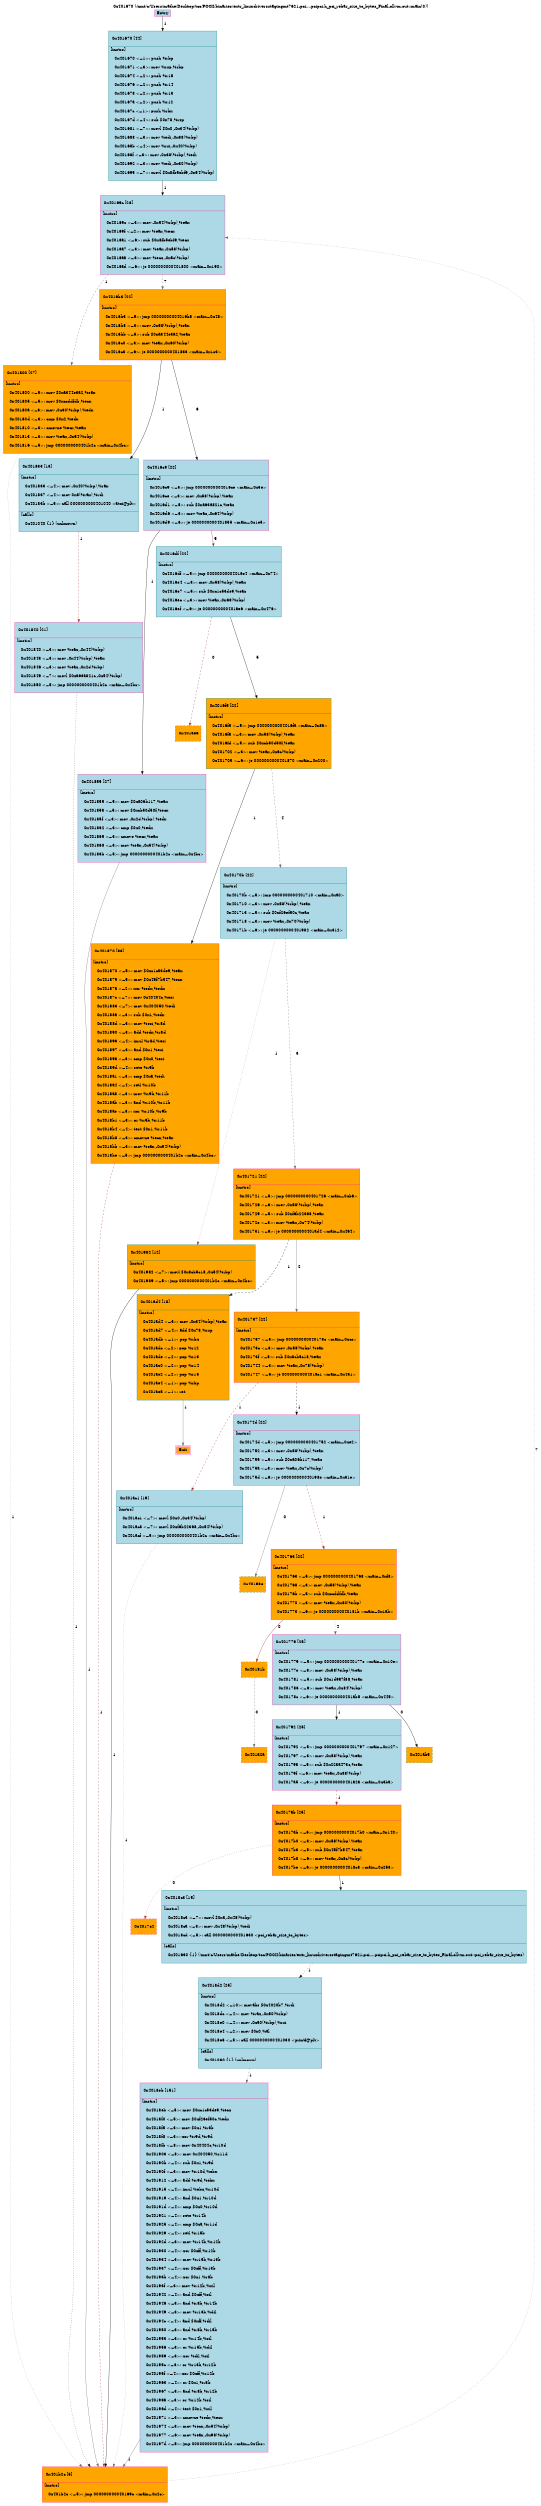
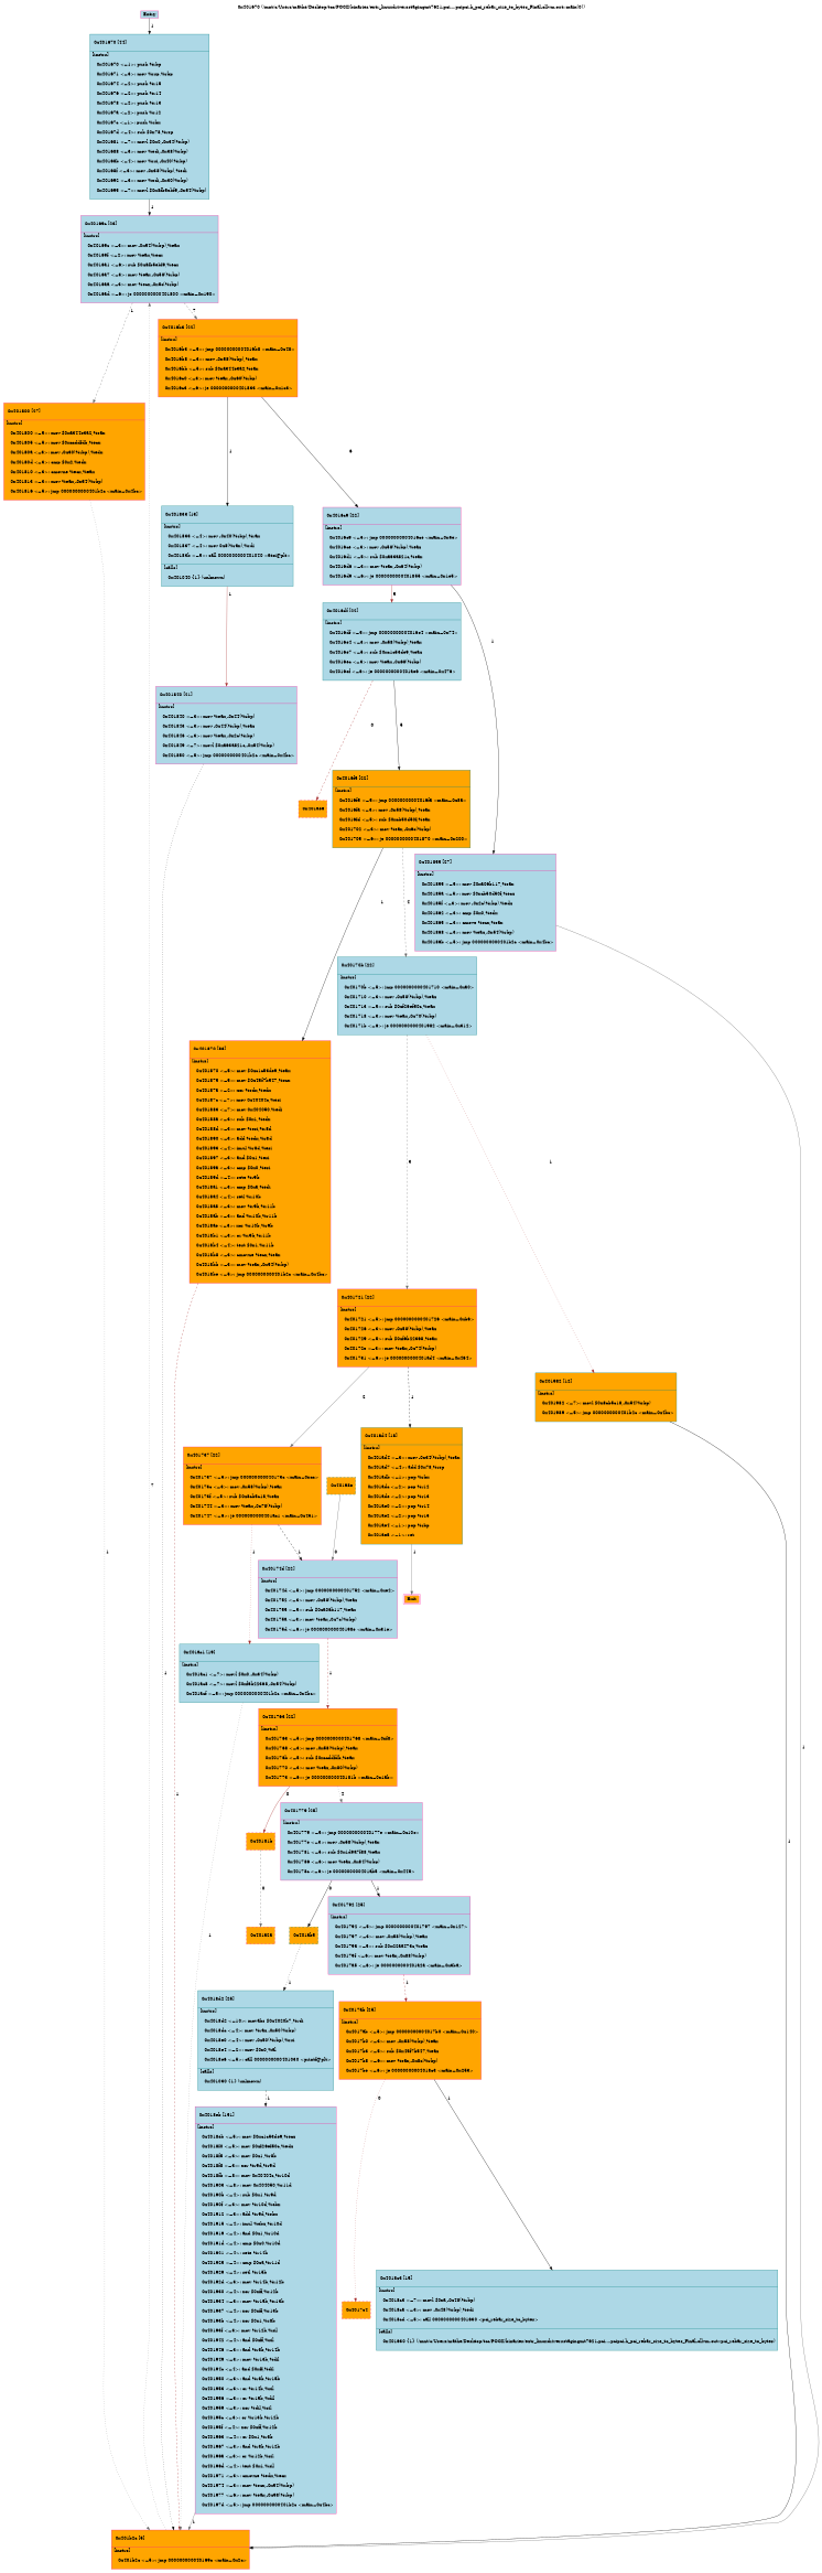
  digraph {
    label="0x401670 (/mnt/c/Users/mathe/Desktop/tcc/POCII/binaries/extr_linuxdriversstagingmt7621-pci....pcipci.h_pci_rebar_size_to_bytes_Final-ollvm.out::main(0))"
    labelloc=t
    node [color=deeppink fillcolor=orange shape=record style=filled]
    edge [color=black style=solid]
    Entry [fillcolor=lightblue height=0.3 shape=box width=0.3]
    n2 [color=teal fillcolor=lightblue label="{\n     0x401670 [44]\l\n     | [instrs]\l\n     &nbsp;&nbsp;0x401670 \<+1\>: push %rbp\l\n     &nbsp;&nbsp;0x401671 \<+3\>: mov %rsp,%rbp\l\n     &nbsp;&nbsp;0x401674 \<+2\>: push %r15\l\n     &nbsp;&nbsp;0x401676 \<+2\>: push %r14\l\n     &nbsp;&nbsp;0x401678 \<+2\>: push %r13\l\n     &nbsp;&nbsp;0x40167a \<+2\>: push %r12\l\n     &nbsp;&nbsp;0x40167c \<+1\>: push %rbx\l\n     &nbsp;&nbsp;0x40167d \<+4\>: sub $0x78,%rsp\l\n     &nbsp;&nbsp;0x401681 \<+7\>: movl $0x0,-0x34(%rbp)\l\n     &nbsp;&nbsp;0x401688 \<+3\>: mov %edi,-0x38(%rbp)\l\n     &nbsp;&nbsp;0x40168b \<+4\>: mov %rsi,-0x40(%rbp)\l\n     &nbsp;&nbsp;0x40168f \<+3\>: mov -0x38(%rbp),%edi\l\n     &nbsp;&nbsp;0x401692 \<+3\>: mov %edi,-0x30(%rbp)\l\n     &nbsp;&nbsp;0x401695 \<+7\>: movl $0x8fb5ebf9,-0x54(%rbp)\l\n  }"]
    n3 [fillcolor=lightblue label="{\n     0x40169c [23]\l\n     | [instrs]\l\n     &nbsp;&nbsp;0x40169c \<+3\>: mov -0x54(%rbp),%eax\l\n     &nbsp;&nbsp;0x40169f \<+2\>: mov %eax,%ecx\l\n     &nbsp;&nbsp;0x4016a1 \<+6\>: sub $0x8fb5ebf9,%ecx\l\n     &nbsp;&nbsp;0x4016a7 \<+3\>: mov %eax,-0x58(%rbp)\l\n     &nbsp;&nbsp;0x4016aa \<+3\>: mov %ecx,-0x5c(%rbp)\l\n     &nbsp;&nbsp;0x4016ad \<+6\>: je 0000000000401800 \<main+0x190\>\l\n  }"]
    n4 [label="{\n     0x401800 [27]\l\n     | [instrs]\l\n     &nbsp;&nbsp;0x401800 \<+5\>: mov $0xa344e3a2,%eax\l\n     &nbsp;&nbsp;0x401805 \<+5\>: mov $0xccddfdb,%ecx\l\n     &nbsp;&nbsp;0x40180a \<+3\>: mov -0x30(%rbp),%edx\l\n     &nbsp;&nbsp;0x40180d \<+3\>: cmp $0x2,%edx\l\n     &nbsp;&nbsp;0x401810 \<+3\>: cmovne %ecx,%eax\l\n     &nbsp;&nbsp;0x401813 \<+3\>: mov %eax,-0x54(%rbp)\l\n     &nbsp;&nbsp;0x401816 \<+5\>: jmp 0000000000401b2c \<main+0x4bc\>\l\n  }"]
    n5 [label="{\n     0x4016b3 [22]\l\n     | [instrs]\l\n     &nbsp;&nbsp;0x4016b3 \<+5\>: jmp 00000000004016b8 \<main+0x48\>\l\n     &nbsp;&nbsp;0x4016b8 \<+3\>: mov -0x58(%rbp),%eax\l\n     &nbsp;&nbsp;0x4016bb \<+5\>: sub $0xa344e3a2,%eax\l\n     &nbsp;&nbsp;0x4016c0 \<+3\>: mov %eax,-0x60(%rbp)\l\n     &nbsp;&nbsp;0x4016c3 \<+6\>: je 0000000000401833 \<main+0x1c3\>\l\n  }"]
    n6 [label="{\n     0x401b2c [5]\l\n     | [instrs]\l\n     &nbsp;&nbsp;0x401b2c \<+5\>: jmp 000000000040169c \<main+0x2c\>\l\n  }"]
    n7 [color=teal fillcolor=lightblue label="{\n     0x401833 [13]\l\n     | [instrs]\l\n     &nbsp;&nbsp;0x401833 \<+4\>: mov -0x40(%rbp),%rax\l\n     &nbsp;&nbsp;0x401837 \<+4\>: mov 0x8(%rax),%rdi\l\n     &nbsp;&nbsp;0x40183b \<+5\>: call 0000000000401040 \<atoi@plt\>\l\n     | [calls]\l\n     &nbsp;&nbsp;0x401040 \{1\} (unknown)\l\n  }"]
    n8 [fillcolor=lightblue label="{\n     0x4016c9 [22]\l\n     | [instrs]\l\n     &nbsp;&nbsp;0x4016c9 \<+5\>: jmp 00000000004016ce \<main+0x5e\>\l\n     &nbsp;&nbsp;0x4016ce \<+3\>: mov -0x58(%rbp),%eax\l\n     &nbsp;&nbsp;0x4016d1 \<+5\>: sub $0xa63a821c,%eax\l\n     &nbsp;&nbsp;0x4016d6 \<+3\>: mov %eax,-0x64(%rbp)\l\n     &nbsp;&nbsp;0x4016d9 \<+6\>: je 0000000000401855 \<main+0x1e5\>\l\n  }"]
    n9 [fillcolor=lightblue label="{\n     0x401840 [21]\l\n     | [instrs]\l\n     &nbsp;&nbsp;0x401840 \<+3\>: mov %eax,-0x44(%rbp)\l\n     &nbsp;&nbsp;0x401843 \<+3\>: mov -0x44(%rbp),%eax\l\n     &nbsp;&nbsp;0x401846 \<+3\>: mov %eax,-0x2c(%rbp)\l\n     &nbsp;&nbsp;0x401849 \<+7\>: movl $0xa63a821c,-0x54(%rbp)\l\n     &nbsp;&nbsp;0x401850 \<+5\>: jmp 0000000000401b2c \<main+0x4bc\>\l\n  }"]
    n10 [fillcolor=lightblue label="{\n     0x401855 [27]\l\n     | [instrs]\l\n     &nbsp;&nbsp;0x401855 \<+5\>: mov $0xa06b117,%eax\l\n     &nbsp;&nbsp;0x40185a \<+5\>: mov $0xcb50d50f,%ecx\l\n     &nbsp;&nbsp;0x40185f \<+3\>: mov -0x2c(%rbp),%edx\l\n     &nbsp;&nbsp;0x401862 \<+3\>: cmp $0x0,%edx\l\n     &nbsp;&nbsp;0x401865 \<+3\>: cmove %ecx,%eax\l\n     &nbsp;&nbsp;0x401868 \<+3\>: mov %eax,-0x54(%rbp)\l\n     &nbsp;&nbsp;0x40186b \<+5\>: jmp 0000000000401b2c \<main+0x4bc\>\l\n  }"]
    n11 [color=teal fillcolor=lightblue label="{\n     0x4016df [22]\l\n     | [instrs]\l\n     &nbsp;&nbsp;0x4016df \<+5\>: jmp 00000000004016e4 \<main+0x74\>\l\n     &nbsp;&nbsp;0x4016e4 \<+3\>: mov -0x58(%rbp),%eax\l\n     &nbsp;&nbsp;0x4016e7 \<+5\>: sub $0xc1c53de9,%eax\l\n     &nbsp;&nbsp;0x4016ec \<+3\>: mov %eax,-0x68(%rbp)\l\n     &nbsp;&nbsp;0x4016ef \<+6\>: je 0000000000401ae6 \<main+0x476\>\l\n  }"]
    Exit [height=0.3 peripheries=2 shape=box width=0.3]
    n13 [label="{\n     0x401ae6\l\n  }" style="dashed,filled"]
    n14 [color=teal label="{\n     0x4016f5 [22]\l\n     | [instrs]\l\n     &nbsp;&nbsp;0x4016f5 \<+5\>: jmp 00000000004016fa \<main+0x8a\>\l\n     &nbsp;&nbsp;0x4016fa \<+3\>: mov -0x58(%rbp),%eax\l\n     &nbsp;&nbsp;0x4016fd \<+5\>: sub $0xcb50d50f,%eax\l\n     &nbsp;&nbsp;0x401702 \<+3\>: mov %eax,-0x6c(%rbp)\l\n     &nbsp;&nbsp;0x401705 \<+6\>: je 0000000000401870 \<main+0x200\>\l\n  }"]
    n15 [fillcolor=lightblue label="{\n     0x4018eb [151]\l\n     | [instrs]\l\n     &nbsp;&nbsp;0x4018eb \<+5\>: mov $0xc1c53de9,%ecx\l\n     &nbsp;&nbsp;0x4018f0 \<+5\>: mov $0xf26ef50c,%edx\l\n     &nbsp;&nbsp;0x4018f5 \<+3\>: mov $0x1,%r8b\l\n     &nbsp;&nbsp;0x4018f8 \<+3\>: xor %r9d,%r9d\l\n     &nbsp;&nbsp;0x4018fb \<+8\>: mov 0x40404c,%r10d\l\n     &nbsp;&nbsp;0x401903 \<+8\>: mov 0x404050,%r11d\l\n     &nbsp;&nbsp;0x40190b \<+4\>: sub $0x1,%r9d\l\n     &nbsp;&nbsp;0x40190f \<+3\>: mov %r10d,%ebx\l\n     &nbsp;&nbsp;0x401912 \<+3\>: add %r9d,%ebx\l\n     &nbsp;&nbsp;0x401915 \<+4\>: imul %ebx,%r10d\l\n     &nbsp;&nbsp;0x401919 \<+4\>: and $0x1,%r10d\l\n     &nbsp;&nbsp;0x40191d \<+4\>: cmp $0x0,%r10d\l\n     &nbsp;&nbsp;0x401921 \<+4\>: sete %r14b\l\n     &nbsp;&nbsp;0x401925 \<+4\>: cmp $0xa,%r11d\l\n     &nbsp;&nbsp;0x401929 \<+4\>: setl %r15b\l\n     &nbsp;&nbsp;0x40192d \<+3\>: mov %r14b,%r12b\l\n     &nbsp;&nbsp;0x401930 \<+4\>: xor $0xff,%r12b\l\n     &nbsp;&nbsp;0x401934 \<+3\>: mov %r15b,%r13b\l\n     &nbsp;&nbsp;0x401937 \<+4\>: xor $0xff,%r13b\l\n     &nbsp;&nbsp;0x40193b \<+4\>: xor $0x1,%r8b\l\n     &nbsp;&nbsp;0x40193f \<+3\>: mov %r12b,%sil\l\n     &nbsp;&nbsp;0x401942 \<+4\>: and $0xff,%sil\l\n     &nbsp;&nbsp;0x401946 \<+3\>: and %r8b,%r14b\l\n     &nbsp;&nbsp;0x401949 \<+3\>: mov %r13b,%dil\l\n     &nbsp;&nbsp;0x40194c \<+4\>: and $0xff,%dil\l\n     &nbsp;&nbsp;0x401950 \<+3\>: and %r8b,%r15b\l\n     &nbsp;&nbsp;0x401953 \<+3\>: or %r14b,%sil\l\n     &nbsp;&nbsp;0x401956 \<+3\>: or %r15b,%dil\l\n     &nbsp;&nbsp;0x401959 \<+3\>: xor %dil,%sil\l\n     &nbsp;&nbsp;0x40195c \<+3\>: or %r13b,%r12b\l\n     &nbsp;&nbsp;0x40195f \<+4\>: xor $0xff,%r12b\l\n     &nbsp;&nbsp;0x401963 \<+4\>: or $0x1,%r8b\l\n     &nbsp;&nbsp;0x401967 \<+3\>: and %r8b,%r12b\l\n     &nbsp;&nbsp;0x40196a \<+3\>: or %r12b,%sil\l\n     &nbsp;&nbsp;0x40196d \<+4\>: test $0x1,%sil\l\n     &nbsp;&nbsp;0x401971 \<+3\>: cmovne %edx,%ecx\l\n     &nbsp;&nbsp;0x401974 \<+3\>: mov %ecx,-0x54(%rbp)\l\n     &nbsp;&nbsp;0x401977 \<+6\>: mov %eax,-0x98(%rbp)\l\n     &nbsp;&nbsp;0x40197d \<+5\>: jmp 0000000000401b2c \<main+0x4bc\>\l\n  }"]
    n16 [label="{\n     0x401870 [83]\l\n     | [instrs]\l\n     &nbsp;&nbsp;0x401870 \<+5\>: mov $0xc1c53de9,%eax\l\n     &nbsp;&nbsp;0x401875 \<+5\>: mov $0x45f7b547,%ecx\l\n     &nbsp;&nbsp;0x40187a \<+2\>: xor %edx,%edx\l\n     &nbsp;&nbsp;0x40187c \<+7\>: mov 0x40404c,%esi\l\n     &nbsp;&nbsp;0x401883 \<+7\>: mov 0x404050,%edi\l\n     &nbsp;&nbsp;0x40188a \<+3\>: sub $0x1,%edx\l\n     &nbsp;&nbsp;0x40188d \<+3\>: mov %esi,%r8d\l\n     &nbsp;&nbsp;0x401890 \<+3\>: add %edx,%r8d\l\n     &nbsp;&nbsp;0x401893 \<+4\>: imul %r8d,%esi\l\n     &nbsp;&nbsp;0x401897 \<+3\>: and $0x1,%esi\l\n     &nbsp;&nbsp;0x40189a \<+3\>: cmp $0x0,%esi\l\n     &nbsp;&nbsp;0x40189d \<+4\>: sete %r9b\l\n     &nbsp;&nbsp;0x4018a1 \<+3\>: cmp $0xa,%edi\l\n     &nbsp;&nbsp;0x4018a4 \<+4\>: setl %r10b\l\n     &nbsp;&nbsp;0x4018a8 \<+3\>: mov %r9b,%r11b\l\n     &nbsp;&nbsp;0x4018ab \<+3\>: and %r10b,%r11b\l\n     &nbsp;&nbsp;0x4018ae \<+3\>: xor %r10b,%r9b\l\n     &nbsp;&nbsp;0x4018b1 \<+3\>: or %r9b,%r11b\l\n     &nbsp;&nbsp;0x4018b4 \<+4\>: test $0x1,%r11b\l\n     &nbsp;&nbsp;0x4018b8 \<+3\>: cmovne %ecx,%eax\l\n     &nbsp;&nbsp;0x4018bb \<+3\>: mov %eax,-0x54(%rbp)\l\n     &nbsp;&nbsp;0x4018be \<+5\>: jmp 0000000000401b2c \<main+0x4bc\>\l\n  }"]
    n17 [color=teal fillcolor=lightblue label="{\n     0x40170b [22]\l\n     | [instrs]\l\n     &nbsp;&nbsp;0x40170b \<+5\>: jmp 0000000000401710 \<main+0xa0\>\l\n     &nbsp;&nbsp;0x401710 \<+3\>: mov -0x58(%rbp),%eax\l\n     &nbsp;&nbsp;0x401713 \<+5\>: sub $0xf26ef50c,%eax\l\n     &nbsp;&nbsp;0x401718 \<+3\>: mov %eax,-0x70(%rbp)\l\n     &nbsp;&nbsp;0x40171b \<+6\>: je 0000000000401982 \<main+0x312\>\l\n  }"]
    n18 [color=teal fillcolor=lightblue label="{\n     0x4018d2 [25]\l\n     | [instrs]\l\n     &nbsp;&nbsp;0x4018d2 \<+10\>: movabs $0x4020b7,%rdi\l\n     &nbsp;&nbsp;0x4018dc \<+4\>: mov %rax,-0x50(%rbp)\l\n     &nbsp;&nbsp;0x4018e0 \<+4\>: mov -0x50(%rbp),%rsi\l\n     &nbsp;&nbsp;0x4018e4 \<+2\>: mov $0x0,%al\l\n     &nbsp;&nbsp;0x4018e6 \<+5\>: call 0000000000401030 \<printf@plt\>\l\n     | [calls]\l\n     &nbsp;&nbsp;0x401030 \{1\} (unknown)\l\n  }"]
    n19 [color=teal label="{\n     0x401982 [12]\l\n     | [instrs]\l\n     &nbsp;&nbsp;0x401982 \<+7\>: movl $0x8cb5c18,-0x54(%rbp)\l\n     &nbsp;&nbsp;0x401989 \<+5\>: jmp 0000000000401b2c \<main+0x4bc\>\l\n  }"]
    n20 [label="{\n     0x401721 [22]\l\n     | [instrs]\l\n     &nbsp;&nbsp;0x401721 \<+5\>: jmp 0000000000401726 \<main+0xb6\>\l\n     &nbsp;&nbsp;0x401726 \<+3\>: mov -0x58(%rbp),%eax\l\n     &nbsp;&nbsp;0x401729 \<+5\>: sub $0xf6b22368,%eax\l\n     &nbsp;&nbsp;0x40172e \<+3\>: mov %eax,-0x74(%rbp)\l\n     &nbsp;&nbsp;0x401731 \<+6\>: je 0000000000401ad4 \<main+0x464\>\l\n  }"]
    n21 [label="{\n     0x4017c4\l\n  }" style="dashed,filled"]
    n22 [color=teal label="{\n     0x401ad4 [18]\l\n     | [instrs]\l\n     &nbsp;&nbsp;0x401ad4 \<+3\>: mov -0x34(%rbp),%eax\l\n     &nbsp;&nbsp;0x401ad7 \<+4\>: add $0x78,%rsp\l\n     &nbsp;&nbsp;0x401adb \<+1\>: pop %rbx\l\n     &nbsp;&nbsp;0x401adc \<+2\>: pop %r12\l\n     &nbsp;&nbsp;0x401ade \<+2\>: pop %r13\l\n     &nbsp;&nbsp;0x401ae0 \<+2\>: pop %r14\l\n     &nbsp;&nbsp;0x401ae2 \<+2\>: pop %r15\l\n     &nbsp;&nbsp;0x401ae4 \<+1\>: pop %rbp\l\n     &nbsp;&nbsp;0x401ae5 \<+1\>: ret\l\n  }"]
    n23 [label="{\n     0x401737 [22]\l\n     | [instrs]\l\n     &nbsp;&nbsp;0x401737 \<+5\>: jmp 000000000040173c \<main+0xcc\>\l\n     &nbsp;&nbsp;0x40173c \<+3\>: mov -0x58(%rbp),%eax\l\n     &nbsp;&nbsp;0x40173f \<+5\>: sub $0x8cb5c18,%eax\l\n     &nbsp;&nbsp;0x401744 \<+3\>: mov %eax,-0x78(%rbp)\l\n     &nbsp;&nbsp;0x401747 \<+6\>: je 0000000000401ac1 \<main+0x451\>\l\n  }"]
    n24 [color=teal fillcolor=lightblue label="{\n     0x4018c3 [15]\l\n     | [instrs]\l\n     &nbsp;&nbsp;0x4018c3 \<+7\>: movl $0xa,-0x48(%rbp)\l\n     &nbsp;&nbsp;0x4018ca \<+3\>: mov -0x48(%rbp),%edi\l\n     &nbsp;&nbsp;0x4018cd \<+5\>: call 0000000000401630 \<pci_rebar_size_to_bytes\>\l\n     | [calls]\l\n     &nbsp;&nbsp;0x401630 \{1\} (/mnt/c/Users/mathe/Desktop/tcc/POCII/binaries/extr_linuxdriversstagingmt7621-pci....pcipci.h_pci_rebar_size_to_bytes_Final-ollvm.out::pci_rebar_size_to_bytes)\l\n  }"]
    n25 [color=teal fillcolor=lightblue label="{\n     0x401ac1 [19]\l\n     | [instrs]\l\n     &nbsp;&nbsp;0x401ac1 \<+7\>: movl $0x0,-0x34(%rbp)\l\n     &nbsp;&nbsp;0x401ac8 \<+7\>: movl $0xf6b22368,-0x54(%rbp)\l\n     &nbsp;&nbsp;0x401acf \<+5\>: jmp 0000000000401b2c \<main+0x4bc\>\l\n  }"]
    n26 [fillcolor=lightblue label="{\n     0x40174d [22]\l\n     | [instrs]\l\n     &nbsp;&nbsp;0x40174d \<+5\>: jmp 0000000000401752 \<main+0xe2\>\l\n     &nbsp;&nbsp;0x401752 \<+3\>: mov -0x58(%rbp),%eax\l\n     &nbsp;&nbsp;0x401755 \<+5\>: sub $0xa06b117,%eax\l\n     &nbsp;&nbsp;0x40175a \<+3\>: mov %eax,-0x7c(%rbp)\l\n     &nbsp;&nbsp;0x40175d \<+6\>: je 000000000040198e \<main+0x31e\>\l\n  }"]
    n27 [label="{\n     0x4017ab [25]\l\n     | [instrs]\l\n     &nbsp;&nbsp;0x4017ab \<+5\>: jmp 00000000004017b0 \<main+0x140\>\l\n     &nbsp;&nbsp;0x4017b0 \<+3\>: mov -0x58(%rbp),%eax\l\n     &nbsp;&nbsp;0x4017b3 \<+5\>: sub $0x45f7b547,%eax\l\n     &nbsp;&nbsp;0x4017b8 \<+6\>: mov %eax,-0x8c(%rbp)\l\n     &nbsp;&nbsp;0x4017be \<+6\>: je 00000000004018c3 \<main+0x253\>\l\n  }"]
    n28 [color=teal label="{\n     0x40198e\l\n  }" style="dashed,filled"]
    n29 [label="{\n     0x401763 [22]\l\n     | [instrs]\l\n     &nbsp;&nbsp;0x401763 \<+5\>: jmp 0000000000401768 \<main+0xf8\>\l\n     &nbsp;&nbsp;0x401768 \<+3\>: mov -0x58(%rbp),%eax\l\n     &nbsp;&nbsp;0x40176b \<+5\>: sub $0xccddfdb,%eax\l\n     &nbsp;&nbsp;0x401770 \<+3\>: mov %eax,-0x80(%rbp)\l\n     &nbsp;&nbsp;0x401773 \<+6\>: je 000000000040181b \<main+0x1ab\>\l\n  }"]
    n30 [label="{\n     0x401a2a\l\n  }" style="dashed,filled"]
    n31 [label="{\n     0x40181b\l\n  }" style="dashed,filled"]
    n32 [fillcolor=lightblue label="{\n     0x401779 [25]\l\n     | [instrs]\l\n     &nbsp;&nbsp;0x401779 \<+5\>: jmp 000000000040177e \<main+0x10e\>\l\n     &nbsp;&nbsp;0x40177e \<+3\>: mov -0x58(%rbp),%eax\l\n     &nbsp;&nbsp;0x401781 \<+5\>: sub $0x1d9a7f88,%eax\l\n     &nbsp;&nbsp;0x401786 \<+6\>: mov %eax,-0x84(%rbp)\l\n     &nbsp;&nbsp;0x40178c \<+6\>: je 0000000000401ab5 \<main+0x445\>\l\n  }"]
    n33 [fillcolor=lightblue label="{\n     0x401792 [25]\l\n     | [instrs]\l\n     &nbsp;&nbsp;0x401792 \<+5\>: jmp 0000000000401797 \<main+0x127\>\l\n     &nbsp;&nbsp;0x401797 \<+3\>: mov -0x58(%rbp),%eax\l\n     &nbsp;&nbsp;0x40179a \<+5\>: sub $0x22aa473c,%eax\l\n     &nbsp;&nbsp;0x40179f \<+6\>: mov %eax,-0x88(%rbp)\l\n     &nbsp;&nbsp;0x4017a5 \<+6\>: je 0000000000401a2a \<main+0x3ba\>\l\n  }"]
    n34 [color=teal label="{\n     0x401ab5\l\n  }" style="dashed,filled"]
    Entry -> n2 [label=" 1"]
    n2 -> n3 [label=" 1"]
    n3 -> n4 [color=gray40 label=" 1" style=dashed]
    n3 -> n5 [color=gray40 label=" 7" style=dashed]
    n4 -> n6 [color=gray40 label=" 1" style=dotted]
    n5 -> n7 [label=" 1"]
    n5 -> n8 [label=" 6"]
    n6 -> n3 [color=gray40 label=" 7" style=dotted]
-   n7 -> n9 [color=brown label=" 1" style=dashed]
+   n7 -> n9 [color=brown label=" 1"]
    n8 -> n10 [label=" 1"]
    n8 -> n11 [color=brown label=" 5"]
    n9 -> n6 [label=" 1" style=dotted]
    n10 -> n6 [color=gray40 label=" 1"]
    n11 -> n13 [color=brown label=" 0" style=dashed]
    n11 -> n14 [label=" 5"]
    n14 -> n16 [label=" 1"]
    n14 -> n17 [color=gray40 label=" 4" style=dashed]
    n15 -> n6 [color=gray40 label=" 1"]
    n16 -> n6 [color=brown label=" 1" style=dashed]
    n17 -> n19 [color=brown label=" 1" style=dotted]
    n17 -> n20 [color=gray40 label=" 3" style=dashed]
-   n18 -> n15 [color=gray40 label=" 1" style=dashed]
+   n18 -> n15 [label=" 1" style=dashed]
    n19 -> n6 [label=" 1"]
    n20 -> n22 [label=" 1" style=dashed]
    n20 -> n23 [color=gray40 label=" 2"]
    n22 -> Exit [color=gray40 label=" 1"]
-   n23 -> n25 [color=brown label=" 1" style=dashed]
+   n23 -> n25 [color=brown label=" 1" style=dotted]
    n23 -> n26 [label=" 1" style=dashed]
-   n24 -> n18 [label=" 1" style=dotted]
+   n34 -> n18 [label=" 1" style=dotted]
    n25 -> n6 [color=gray40 label=" 1" style=dotted]
-   n26 -> n28 [color=gray40 label=" 0"]
+   n28 -> n26 [color=gray40 label=" 0"]
    n26 -> n29 [color=brown label=" 1" style=dashed]
    n27 -> n21 [color=brown label=" 0" style=dotted]
    n27 -> n24 [label=" 1"]
    n29 -> n31 [color=brown label=" 0"]
    n29 -> n32 [color=gray40 label=" 4" style=dotted]
    n31 -> n30 [color=gray40 label=" 0" style=dashed]
    n32 -> n33 [label=" 1"]
    n32 -> n34 [label=" 0"]
    n33 -> n27 [color=brown label=" 1" style=dashed]
  }
